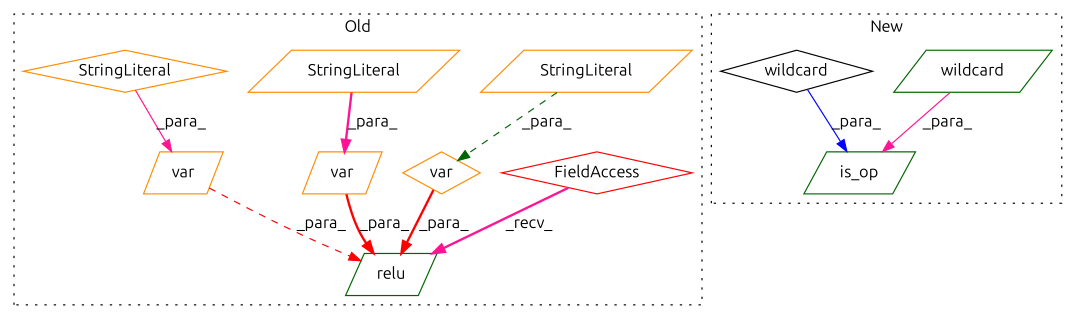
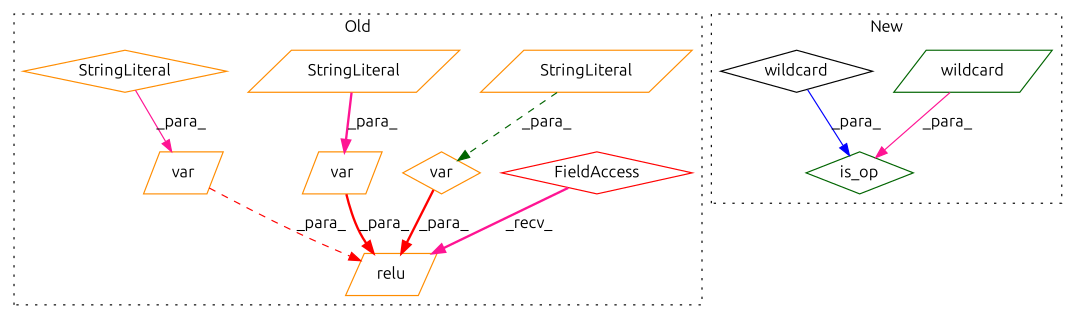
  digraph {
    fontname=Ubuntu
    node [a=32 color=darkorange fontname=Ubuntu l="4,1" shape=parallelogram]
    edge [color=deeppink fontname=Ubuntu style=bold]
-   n1 [color=darkgreen l="5,1" label=relu s="1728,1752"]
+   n1 [l="5,1" label=relu s="1728,1752"]
    n2 [a=22 color=red l=8 label=FieldAccess s=1719 shape=diamond]
    n3 [label=var s="1588,1604" shape=diamond]
    n4 [a=45 l=12 label=StringLiteral s=1592]
    n5 [label=var s="1483,1494"]
    n6 [a=45 l=7 label=StringLiteral s=1487]
    n7 [label=var s="1512,1522"]
    n8 [a=45 l=6 label=StringLiteral s=1516 shape=diamond]
    n9 [color=darkgreen l=10 label=wildcard s=1594]
-   n10 [color=darkgreen l="6,1" label=is_op s="1751,1776"]
+   n10 [color=darkgreen l="6,1" label=is_op s="1751,1776" shape=diamond]
    n11 [color=black l=10 label=wildcard s=1523 shape=diamond]
    subgraph cluster_1 {
      label=Old
      style=dotted
      n1
      n2
      n3
      n4
      n5
      n6
      n7
      n8
    }
    subgraph cluster_2 {
      label=New
      style=dotted
      n9
      n10
      n11
    }
    n2 -> n1 [label=_recv_]
    n3 -> n1 [color=red label=_para_]
    n4 -> n3 [color=darkgreen label=_para_ style=dashed]
    n5 -> n1 [color=red label=_para_]
    n6 -> n5 [label=_para_]
    n7 -> n1 [color=red label=_para_ style=dashed]
    n8 -> n7 [label=_para_ style=solid]
    n9 -> n10 [label=_para_ style=solid]
    n11 -> n10 [color=blue label=_para_ style=solid]
  }
